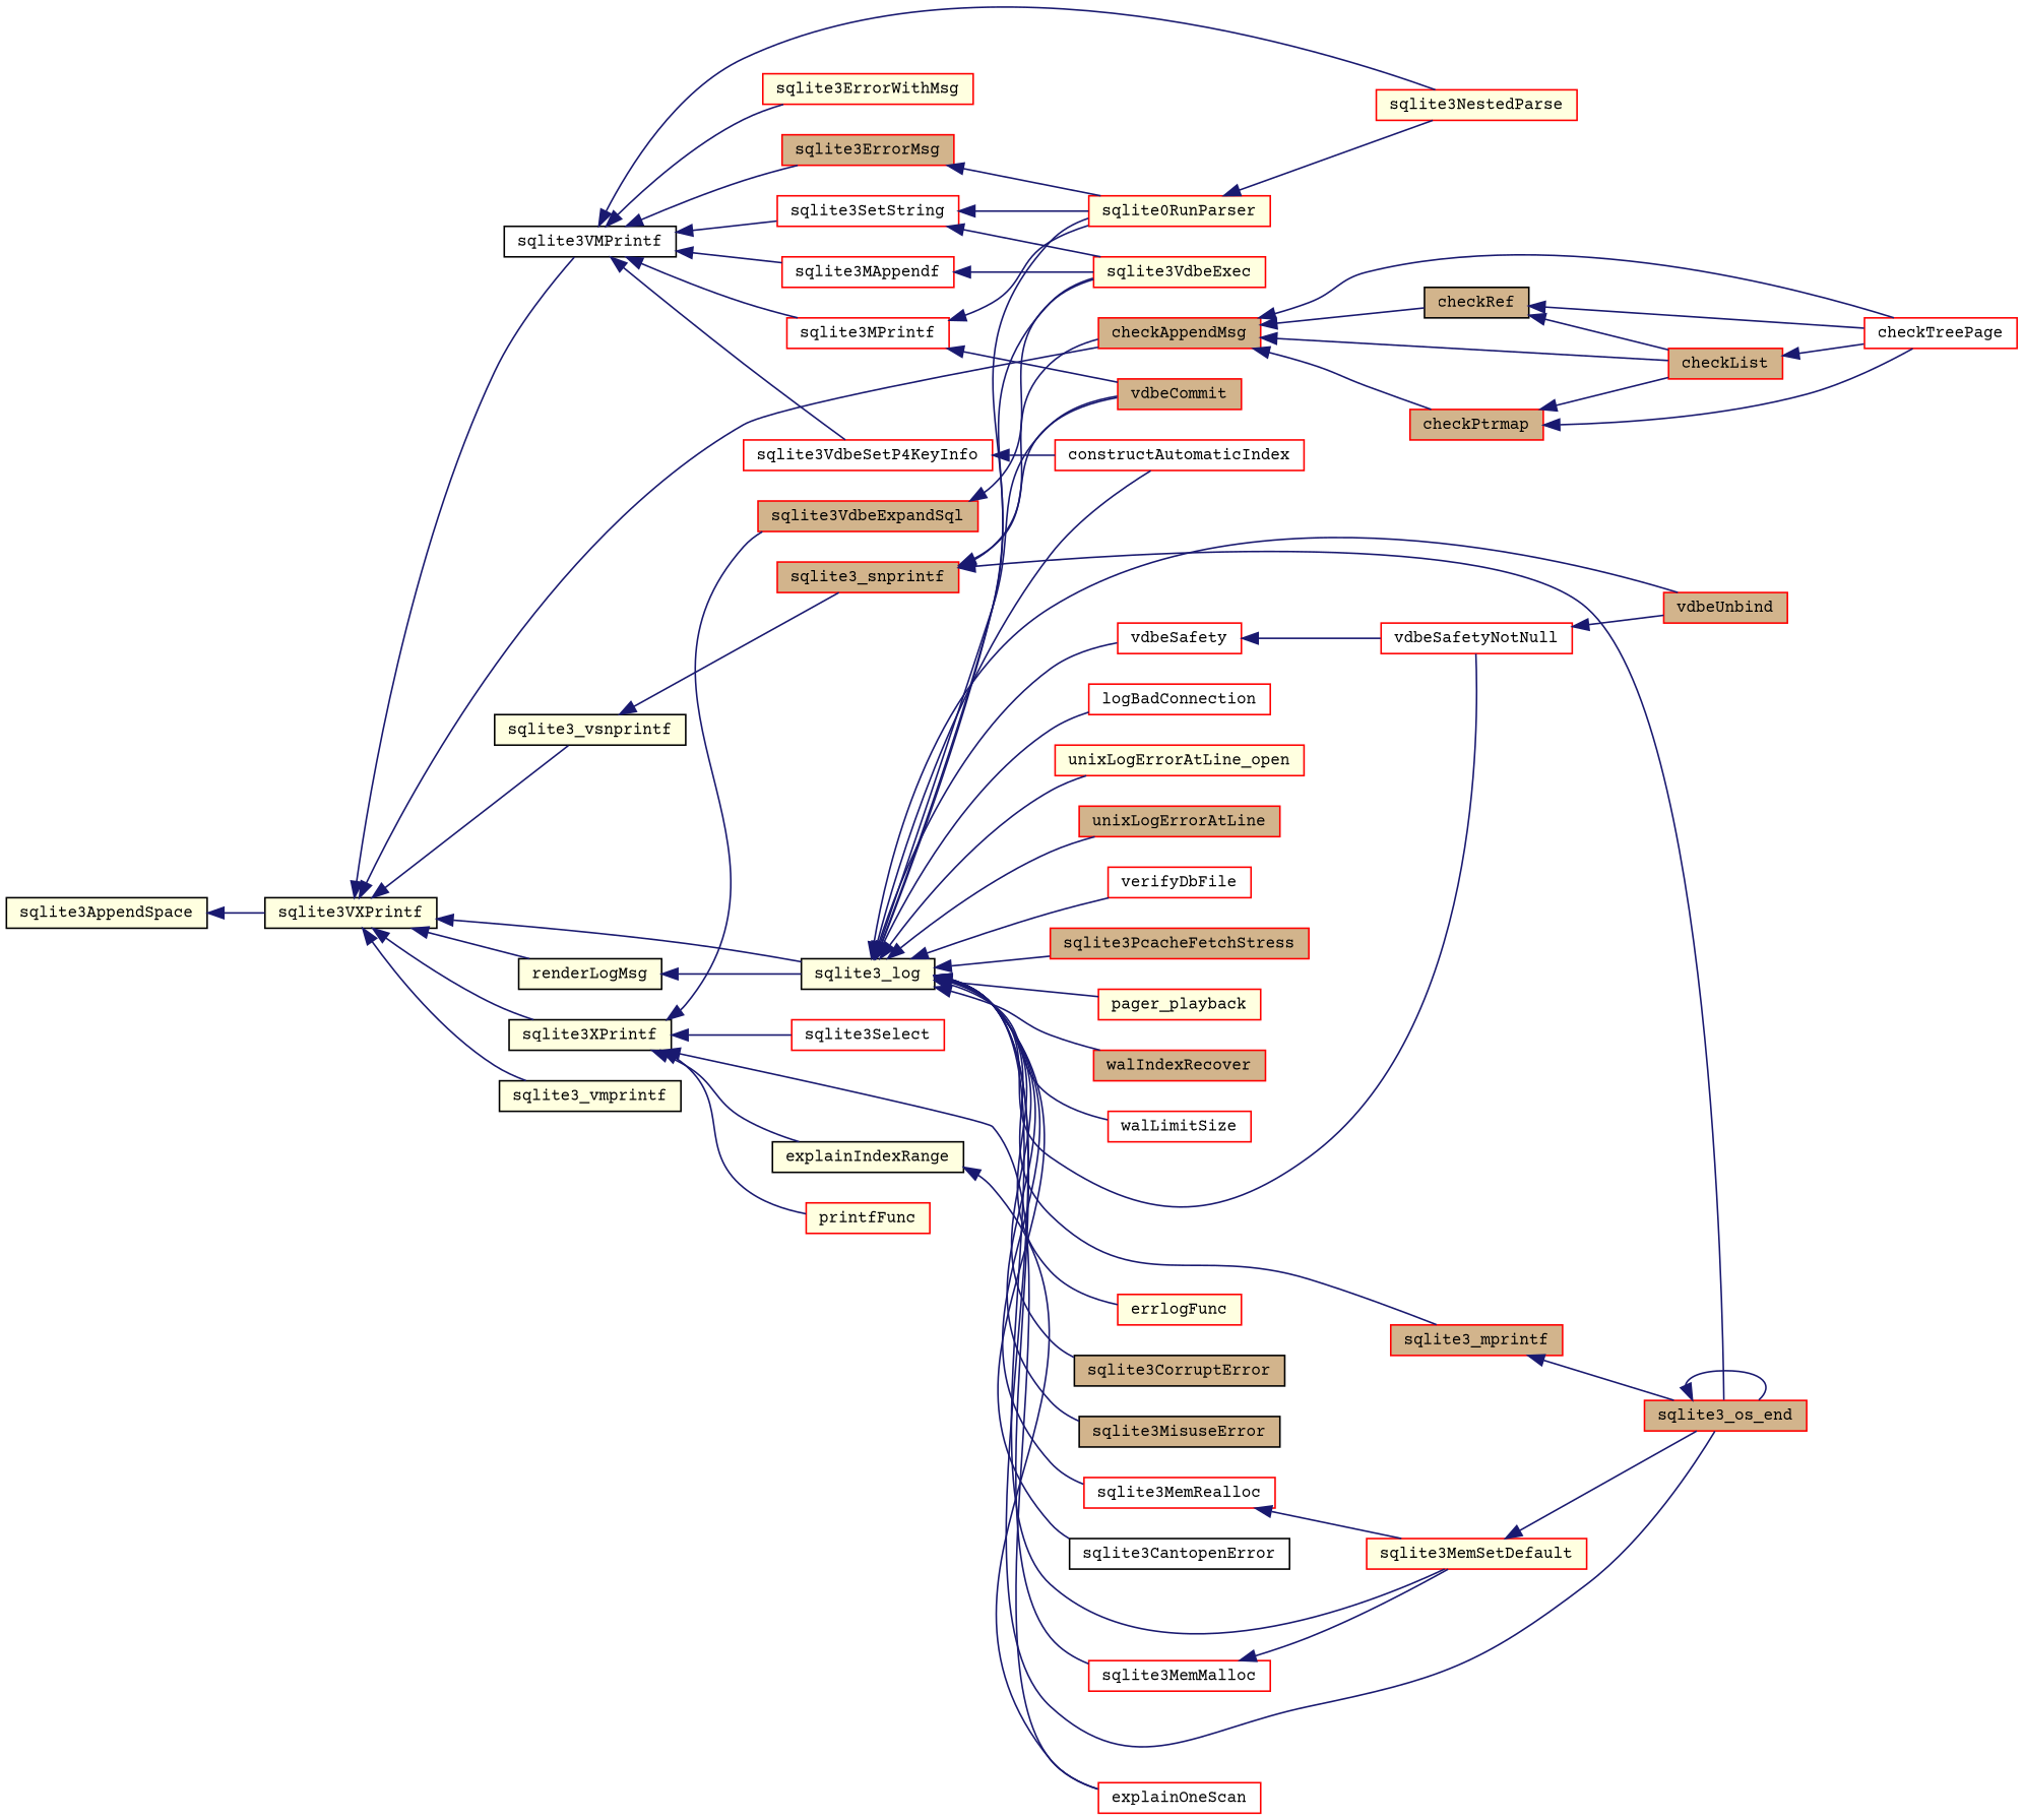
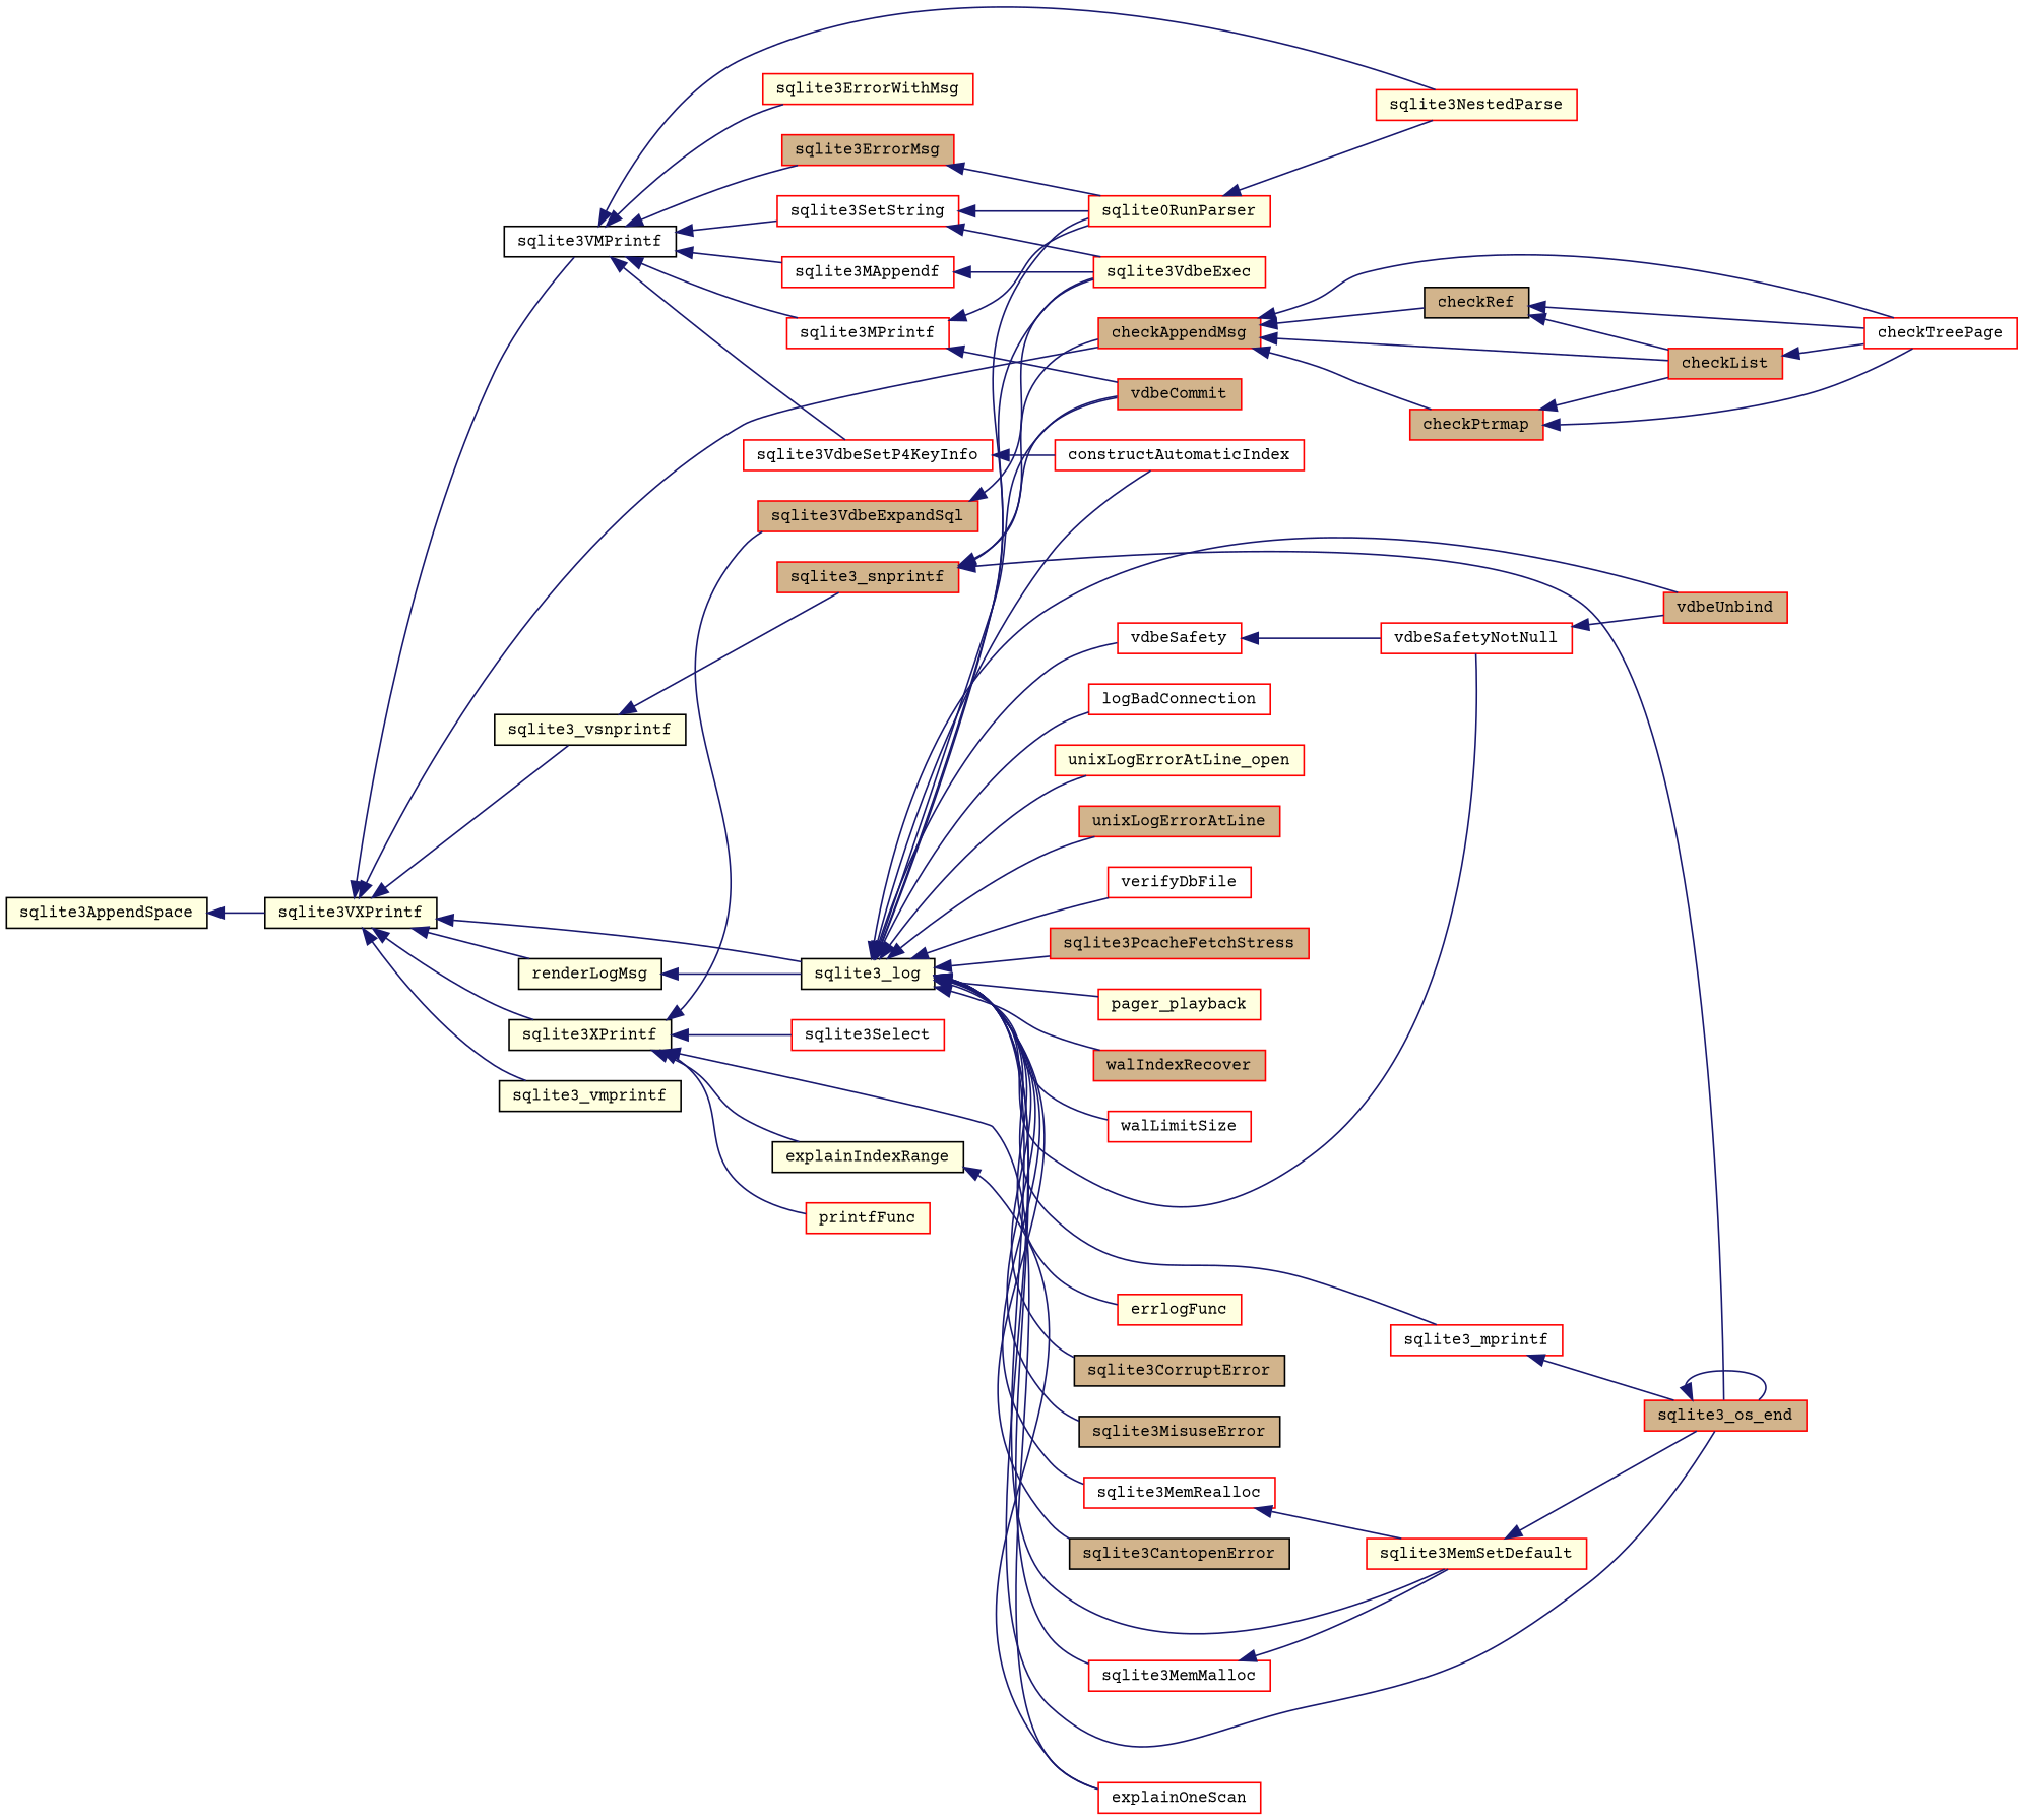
  digraph {
    fontname="Courier Prime"
    rankdir=LR
    node [color=red fillcolor=white fontname="Courier Prime" fontsize=10 shape=record style=filled]
    edge [color=midnightblue dir=back fontname="Courier Prime" fontsize=10 labelfontname=FreeSans labelfontsize=10 style=solid]
    n1 [color=black fillcolor=lightyellow fontcolor=black height=0.2 label=sqlite3AppendSpace width=0.4]
    n2 [color=black fillcolor=lightyellow height=0.2 label=sqlite3VXPrintf width=0.4]
    n3 [color=black height=0.2 label=sqlite3VMPrintf width=0.4]
    n4 [color=black fillcolor=lightyellow height=0.2 label=sqlite3_vmprintf width=0.4]
    n5 [color=black fillcolor=lightyellow height=0.2 label=sqlite3_vsnprintf width=0.4]
    n6 [fillcolor=tan height=0.2 label=checkAppendMsg width=0.4]
    n7 [color=black fillcolor=lightyellow height=0.2 label=renderLogMsg width=0.4]
    n8 [color=black fillcolor=lightyellow height=0.2 label=sqlite3_log width=0.4]
    n9 [color=black fillcolor=lightyellow height=0.2 label=sqlite3XPrintf width=0.4]
    n10 [height=0.2 label=sqlite3SetString width=0.4]
    n11 [fillcolor=lightyellow height=0.2 label=sqlite3NestedParse width=0.4]
    n12 [height=0.2 label=sqlite3MPrintf width=0.4]
    n13 [height=0.2 label=sqlite3MAppendf width=0.4]
    n14 [fillcolor=lightyellow height=0.2 label=sqlite3ErrorWithMsg width=0.4]
    n15 [fillcolor=tan height=0.2 label=sqlite3ErrorMsg width=0.4]
    n16 [height=0.2 label=sqlite3VdbeSetP4KeyInfo width=0.4]
    n17 [fillcolor=tan height=0.2 label=sqlite3_snprintf width=0.4]
    n18 [color=black fillcolor=tan height=0.2 label=checkRef width=0.4]
    n19 [fillcolor=tan height=0.2 label=checkList width=0.4]
    n20 [height=0.2 label=checkTreePage width=0.4]
    n21 [fillcolor=tan height=0.2 label=checkPtrmap width=0.4]
    n22 [fillcolor=lightyellow height=0.2 label=sqlite3VdbeExec width=0.4]
    n23 [fillcolor=lightyellow height=0.2 label=sqlite0RunParser width=0.4]
    n24 [fillcolor=tan height=0.2 label=vdbeCommit width=0.4]
    n25 [height=0.2 label=constructAutomaticIndex width=0.4]
-   n26 [fillcolor=tan height=0.2 label=sqlite3_mprintf width=0.4]
+   n26 [height=0.2 label=sqlite3_mprintf width=0.4]
    n27 [fillcolor=tan height=0.2 label=sqlite3_os_end width=0.4]
    n28 [height=0.2 label=sqlite3MemMalloc width=0.4]
    n29 [fillcolor=lightyellow height=0.2 label=sqlite3MemSetDefault width=0.4]
    n30 [height=0.2 label=sqlite3MemRealloc width=0.4]
    n31 [height=0.2 label=logBadConnection width=0.4]
    n32 [fillcolor=lightyellow height=0.2 label=unixLogErrorAtLine_open width=0.4]
    n33 [fillcolor=tan height=0.2 label=unixLogErrorAtLine width=0.4]
    n34 [height=0.2 label=verifyDbFile width=0.4]
    n35 [fillcolor=tan height=0.2 label=sqlite3PcacheFetchStress width=0.4]
    n36 [fillcolor=lightyellow height=0.2 label=pager_playback width=0.4]
    n37 [fillcolor=tan height=0.2 label=walIndexRecover width=0.4]
    n38 [height=0.2 label=walLimitSize width=0.4]
    n39 [height=0.2 label=vdbeSafety width=0.4]
    n40 [height=0.2 label=vdbeSafetyNotNull width=0.4]
    n41 [fillcolor=tan height=0.2 label=vdbeUnbind width=0.4]
    n42 [fillcolor=lightyellow height=0.2 label=errlogFunc width=0.4]
    n43 [color=black fillcolor=tan height=0.2 label=sqlite3CorruptError width=0.4]
    n44 [color=black fillcolor=tan height=0.2 label=sqlite3MisuseError width=0.4]
-   n45 [color=black height=0.2 label=sqlite3CantopenError width=0.4]
+   n45 [color=black fillcolor=tan height=0.2 label=sqlite3CantopenError width=0.4]
    n46 [fillcolor=tan height=0.2 label=sqlite3VdbeExpandSql width=0.4]
    n47 [fillcolor=lightyellow height=0.2 label=printfFunc width=0.4]
    n48 [height=0.2 label=sqlite3Select width=0.4]
    n49 [color=black fillcolor=lightyellow height=0.2 label=explainIndexRange width=0.4]
    n50 [height=0.2 label=explainOneScan width=0.4]
    n1 -> n2
    n2 -> n3
    n2 -> n4
    n2 -> n5
    n2 -> n6
    n2 -> n7
    n2 -> n8
    n2 -> n9
    n3 -> n10
    n3 -> n11
    n3 -> n12
    n3 -> n13
    n3 -> n14
    n3 -> n15
    n3 -> n16
    n5 -> n17
    n6 -> n18
    n6 -> n19
    n6 -> n20
    n6 -> n21
    n7 -> n8
    n8 -> n22
    n8 -> n23
    n8 -> n24
    n8 -> n25
    n8 -> n26
    n8 -> n27
    n8 -> n28
    n8 -> n29
    n8 -> n30
    n8 -> n31
    n8 -> n32
    n8 -> n33
    n8 -> n34
    n8 -> n35
    n8 -> n36
    n8 -> n37
    n8 -> n38
    n8 -> n39
    n8 -> n40
    n8 -> n41
    n8 -> n42
    n8 -> n43
    n8 -> n44
    n8 -> n45
    n9 -> n46
    n9 -> n47
    n9 -> n48
    n9 -> n49
    n9 -> n50
    n10 -> n22
    n10 -> n23
    n12 -> n23
    n12 -> n24
    n13 -> n22
    n15 -> n23
    n16 -> n25
    n17 -> n6
    n17 -> n24
    n17 -> n27
    n18 -> n19
    n18 -> n20
    n19 -> n20
    n21 -> n19
    n21 -> n20
    n23 -> n11
    n26 -> n27
    n27 -> n27
    n28 -> n29
    n29 -> n27
    n30 -> n29
    n39 -> n40
    n40 -> n41
    n46 -> n22
    n49 -> n50
  }
